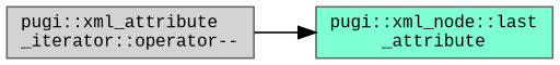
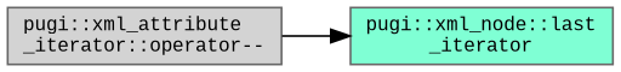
  digraph {
    rankdir=RL
    fontname="Liberation Mono"
    node [fontname="Liberation Mono" fontsize=10 shape=box style=filled]
-   n1 [color=gray40 fillcolor=aquamarine fontcolor=black height=0.2 label="pugi::xml_node::last\l_attribute" width=0.4]
+   n1 [color=gray40 fillcolor=aquamarine fontcolor=black height=0.2 label="pugi::xml_node::last\l_iterator" width=0.4]
    n2 [color=grey40 fillcolor=lightgrey height=0.2 label="pugi::xml_attribute\l_iterator::operator--" width=0.4]
    n1 -> n2 [color=black dir=back fontname="Liberation Mono" fontsize=10 labelfontname=Helvetica labelfontsize=10 style=solid]
  }
